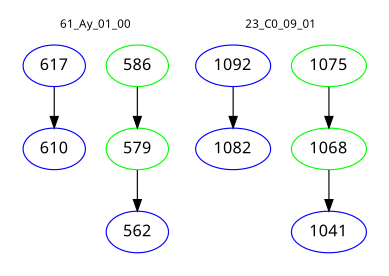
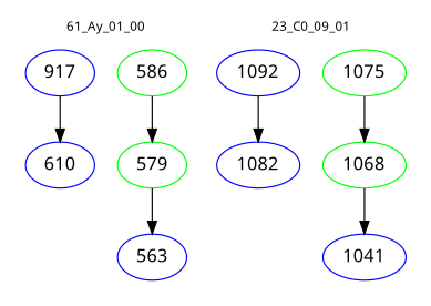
  digraph {
    fontname="Noto Sans"
    node [color=blue fontname="Noto Sans"]
    edge [color=black fontname="Noto Sans"]
    n1 [color=green label=586]
    n2 [color=green label=579]
-   n3 [label=617]
-   n4 [label=562]
+   n3 [label=917]
+   n4 [label=563]
    n5 [label=610]
    n6 [color=green label=1075]
    n7 [color=green label=1068]
    n8 [label=1092]
    n9 [label=1041]
    n10 [label=1082]
    subgraph cluster_1 {
      color=white
      fontsize=10
      label="61_Ay_01_00"
      n1
      n2
      n3
      n4
      n5
    }
    subgraph cluster_2 {
      color=white
      fontsize=10
      label="23_C0_09_01"
      n6
      n7
      n8
      n9
      n10
    }
    n1 -> n2
    n2 -> n4
    n3 -> n5
    n6 -> n7
    n7 -> n9
    n8 -> n10
  }
